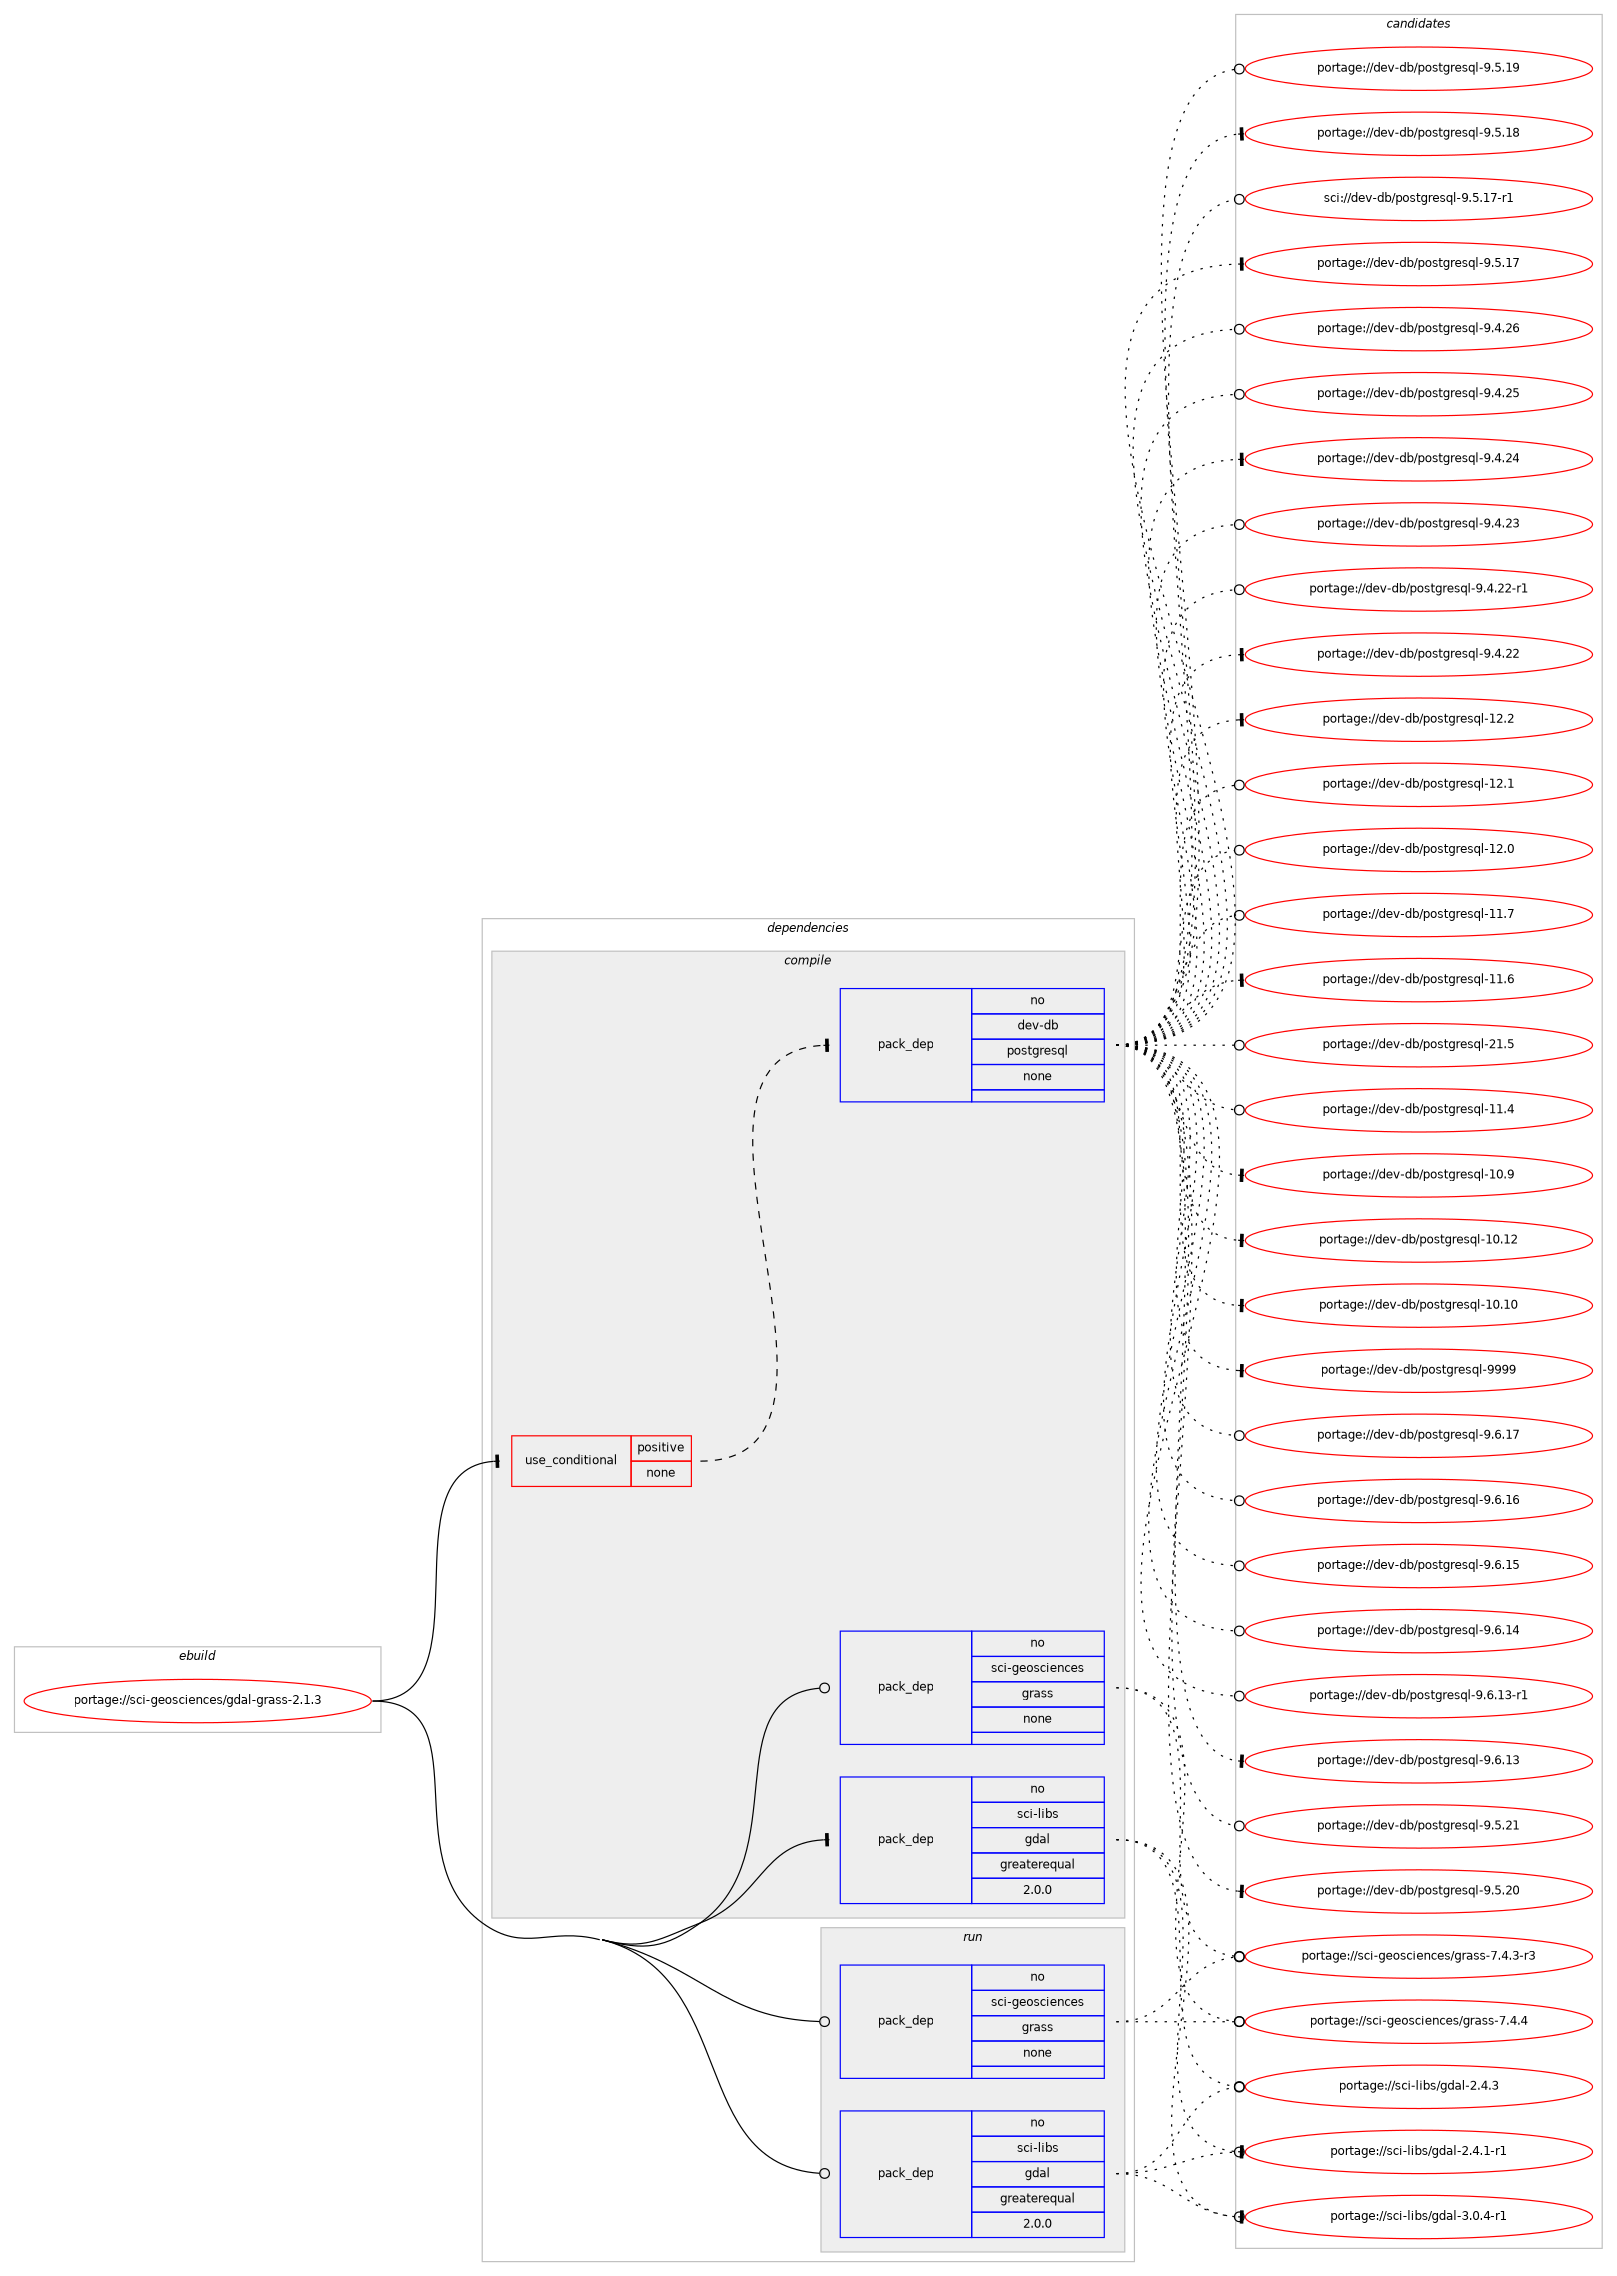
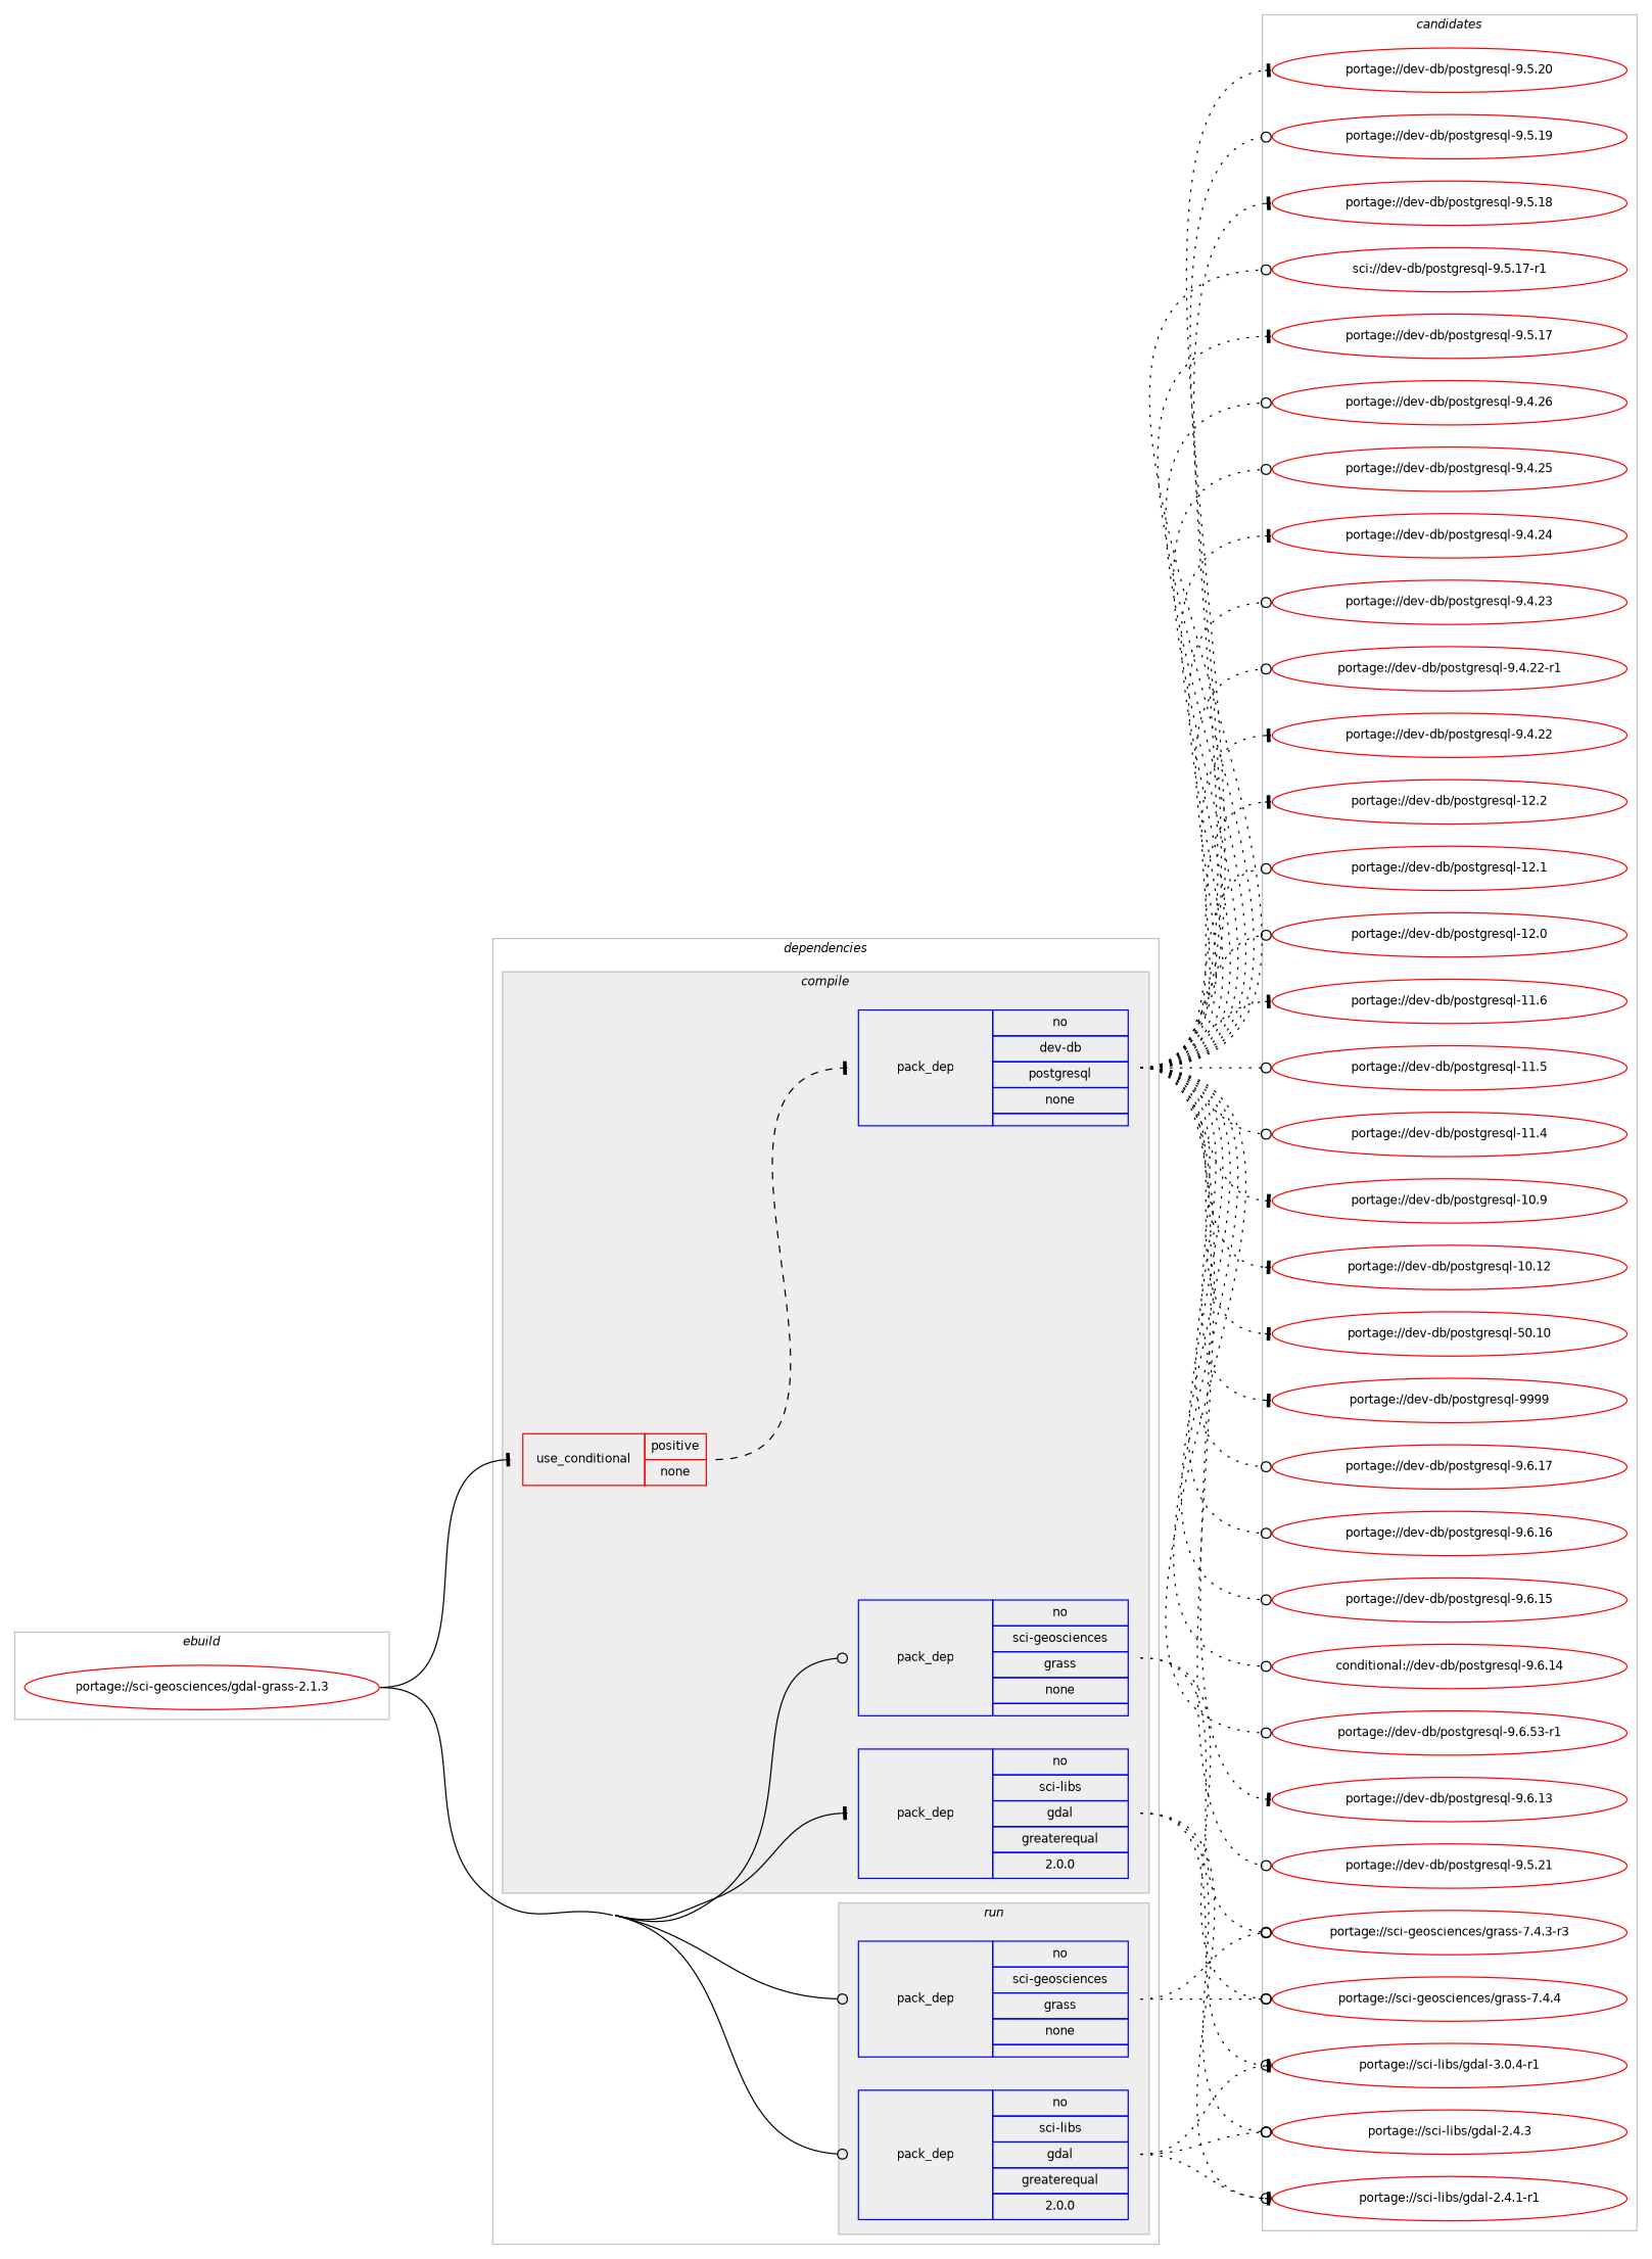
  digraph {
    compound=true
    concentrate=true
    fontname=Helvetica
    fontsize=10
    newrank=true
    rankdir=LR
    ranksep=1.5
    node [color=red fontname=Helvetica fontsize=10]
    edge [arrowhead=odot headport=w style=dotted tailport=e weight=100]
    n1 [label="portage://sci-geosciences/gdal-grass-2.1.3" width=4]
    n2 [color=blue label=<<TABLE BORDER="0" CELLBORDER="1" CELLSPACING="0" CELLPADDING="4" WIDTH="220"><TR><TD ROWSPAN="6" CELLPADDING="30">pack_dep</TD></TR><TR><TD WIDTH="110">no</TD></TR><TR><TD>dev-db</TD></TR><TR><TD>postgresql</TD></TR><TR><TD>none</TD></TR><TR><TD></TD></TR></TABLE>> shape=none]
    n3 [label=<<TABLE BORDER="0" CELLBORDER="1" CELLSPACING="0" CELLPADDING="4"><TR><TD ROWSPAN="3" CELLPADDING="10">use_conditional</TD></TR><TR><TD>positive</TD></TR><TR><TD>none</TD></TR></TABLE>> shape=none]
    n4 [color=blue label=<<TABLE BORDER="0" CELLBORDER="1" CELLSPACING="0" CELLPADDING="4" WIDTH="220"><TR><TD ROWSPAN="6" CELLPADDING="30">pack_dep</TD></TR><TR><TD WIDTH="110">no</TD></TR><TR><TD>sci-geosciences</TD></TR><TR><TD>grass</TD></TR><TR><TD>none</TD></TR><TR><TD></TD></TR></TABLE>> shape=none]
    n5 [color=blue label=<<TABLE BORDER="0" CELLBORDER="1" CELLSPACING="0" CELLPADDING="4" WIDTH="220"><TR><TD ROWSPAN="6" CELLPADDING="30">pack_dep</TD></TR><TR><TD WIDTH="110">no</TD></TR><TR><TD>sci-libs</TD></TR><TR><TD>gdal</TD></TR><TR><TD>greaterequal</TD></TR><TR><TD>2.0.0</TD></TR></TABLE>> shape=none]
    n6 [color=blue label=<<TABLE BORDER="0" CELLBORDER="1" CELLSPACING="0" CELLPADDING="4" WIDTH="220"><TR><TD ROWSPAN="6" CELLPADDING="30">pack_dep</TD></TR><TR><TD WIDTH="110">no</TD></TR><TR><TD>sci-geosciences</TD></TR><TR><TD>grass</TD></TR><TR><TD>none</TD></TR><TR><TD></TD></TR></TABLE>> shape=none]
    n7 [color=blue label=<<TABLE BORDER="0" CELLBORDER="1" CELLSPACING="0" CELLPADDING="4" WIDTH="220"><TR><TD ROWSPAN="6" CELLPADDING="30">pack_dep</TD></TR><TR><TD WIDTH="110">no</TD></TR><TR><TD>sci-libs</TD></TR><TR><TD>gdal</TD></TR><TR><TD>greaterequal</TD></TR><TR><TD>2.0.0</TD></TR></TABLE>> shape=none]
    n8 [label="portage://dev-db/postgresql-9999" width=4]
    n9 [label="portage://dev-db/postgresql-9.6.17" width=4]
    n10 [label="portage://dev-db/postgresql-9.6.16" width=4]
    n11 [label="portage://dev-db/postgresql-9.6.15" width=4]
-   n12 [label="portage://dev-db/postgresql-9.6.14" width=4]
-   n13 [label="portage://dev-db/postgresql-9.6.13-r1" width=4]
+   n12 [label="conditional://dev-db/postgresql-9.6.14" width=4]
+   n13 [label="portage://dev-db/postgresql-9.6.53-r1" width=4]
    n14 [label="portage://dev-db/postgresql-9.6.13" width=4]
    n15 [label="portage://dev-db/postgresql-9.5.21" width=4]
    n16 [label="portage://dev-db/postgresql-9.5.20" width=4]
    n17 [label="portage://dev-db/postgresql-9.5.19" width=4]
    n18 [label="portage://dev-db/postgresql-9.5.18" width=4]
    n19 [label="sci://dev-db/postgresql-9.5.17-r1" width=4]
    n20 [label="portage://dev-db/postgresql-9.5.17" width=4]
    n21 [label="portage://dev-db/postgresql-9.4.26" width=4]
    n22 [label="portage://dev-db/postgresql-9.4.25" width=4]
    n23 [label="portage://dev-db/postgresql-9.4.24" width=4]
    n24 [label="portage://dev-db/postgresql-9.4.23" width=4]
    n25 [label="portage://dev-db/postgresql-9.4.22-r1" width=4]
    n26 [label="portage://dev-db/postgresql-9.4.22" width=4]
    n27 [label="portage://dev-db/postgresql-12.2" width=4]
    n28 [label="portage://dev-db/postgresql-12.1" width=4]
    n29 [label="portage://dev-db/postgresql-12.0" width=4]
-   n30 [label="portage://dev-db/postgresql-11.7" width=4]
    n31 [label="portage://dev-db/postgresql-11.6" width=4]
-   n32 [label="portage://dev-db/postgresql-21.5" width=4]
+   n32 [label="portage://dev-db/postgresql-11.5" width=4]
    n33 [label="portage://dev-db/postgresql-11.4" width=4]
    n34 [label="portage://dev-db/postgresql-10.9" width=4]
    n35 [label="portage://dev-db/postgresql-10.12" width=4]
-   n36 [label="portage://dev-db/postgresql-10.10" width=4]
+   n36 [label="portage://dev-db/postgresql-50.10" width=4]
    n37 [label="portage://sci-geosciences/grass-7.4.3-r3" width=4]
    n38 [label="portage://sci-geosciences/grass-7.4.4" width=4]
    n39 [label="portage://sci-libs/gdal-3.0.4-r1" width=4]
    n40 [label="portage://sci-libs/gdal-2.4.3" width=4]
    n41 [label="portage://sci-libs/gdal-2.4.1-r1" width=4]
    subgraph cluster_1 {
      color=gray
      label=<<i>ebuild</i>>
      rank=same
      n1
    }
    subgraph cluster_2 {
      color=gray
      label=<<i>dependencies</i>>
      subgraph cluster_3 {
        color=gray
        fillcolor="#eeeeee"
        label=<<i>compile</i>>
        style=filled
        subgraph sub_4 {
          color=gray
          fillcolor="#eeeeee"
          label=<<i>compile</i>>
          style=filled
          n3
          subgraph sub_5 {
            color=gray
            fillcolor="#eeeeee"
            label=<<i>compile</i>>
            style=filled
            n2
          }
        }
        subgraph sub_6 {
          color=gray
          fillcolor="#eeeeee"
          label=<<i>compile</i>>
          style=filled
          n4
        }
        subgraph sub_7 {
          color=gray
          fillcolor="#eeeeee"
          label=<<i>compile</i>>
          style=filled
          n5
        }
      }
      subgraph cluster_8 {
        color=gray
        fillcolor="#eeeeee"
        label=<<i>compile and run</i>>
        style=filled
      }
      subgraph cluster_9 {
        color=gray
        fillcolor="#eeeeee"
        label=<<i>run</i>>
        style=filled
        subgraph sub_10 {
          color=gray
          fillcolor="#eeeeee"
          label=<<i>run</i>>
          style=filled
          n6
        }
        subgraph sub_11 {
          color=gray
          fillcolor="#eeeeee"
          label=<<i>run</i>>
          style=filled
          n7
        }
      }
    }
    subgraph cluster_12 {
      color=gray
      label=<<i>candidates</i>>
      rank=same
      subgraph sub_13 {
        color=black
        label=<<i>candidates</i>>
        nodesep=1
        rank=same
        n8
        n9
        n10
        n11
        n12
        n13
        n14
        n15
        n16
        n17
        n18
        n19
        n20
        n21
        n22
        n23
        n24
        n25
        n26
        n27
        n28
        n29
-       n30
        n31
        n32
        n33
        n34
        n35
        n36
      }
      subgraph sub_14 {
        color=black
        label=<<i>candidates</i>>
        nodesep=1
        rank=same
        n37
        n38
      }
      subgraph sub_15 {
        color=black
        label=<<i>candidates</i>>
        nodesep=1
        rank=same
        n39
        n40
        n41
      }
      subgraph sub_16 {
        color=black
        label=<<i>candidates</i>>
        nodesep=1
        rank=same
        n37
        n38
      }
      subgraph sub_17 {
        color=black
        label=<<i>candidates</i>>
        nodesep=1
        rank=same
        n39
        n40
        n41
      }
    }
    n1 -> n3 [arrowhead=tee style=solid weight=20]
    n1 -> n4 [style=solid weight=20]
    n1 -> n5 [arrowhead=tee style=solid weight=20]
    n1 -> n6 [style=solid weight=20]
    n1 -> n7 [style=solid weight=20]
    n2 -> n8 [arrowhead=tee]
    n2 -> n9
    n2 -> n10
    n2 -> n11
    n2 -> n12
    n2 -> n13
    n2 -> n14 [arrowhead=tee]
    n2 -> n15
    n2 -> n16 [arrowhead=tee]
    n2 -> n17
    n2 -> n18 [arrowhead=tee]
    n2 -> n19
    n2 -> n20 [arrowhead=tee]
    n2 -> n21
    n2 -> n22
    n2 -> n23 [arrowhead=tee]
    n2 -> n24
    n2 -> n25
    n2 -> n26 [arrowhead=tee]
    n2 -> n27 [arrowhead=tee]
    n2 -> n28
    n2 -> n29
-   n2 -> n30
    n2 -> n31 [arrowhead=tee]
    n2 -> n32
    n2 -> n33
    n2 -> n34 [arrowhead=tee]
    n2 -> n35 [arrowhead=tee]
    n2 -> n36 [arrowhead=tee]
    n3 -> n2 [arrowhead=tee style=dashed weight=20]
    n4 -> n37
    n4 -> n38
    n5 -> n39
    n5 -> n40
    n5 -> n41 [arrowhead=tee]
    n6 -> n37
    n6 -> n38
    n7 -> n39 [arrowhead=tee]
    n7 -> n40
    n7 -> n41
  }
